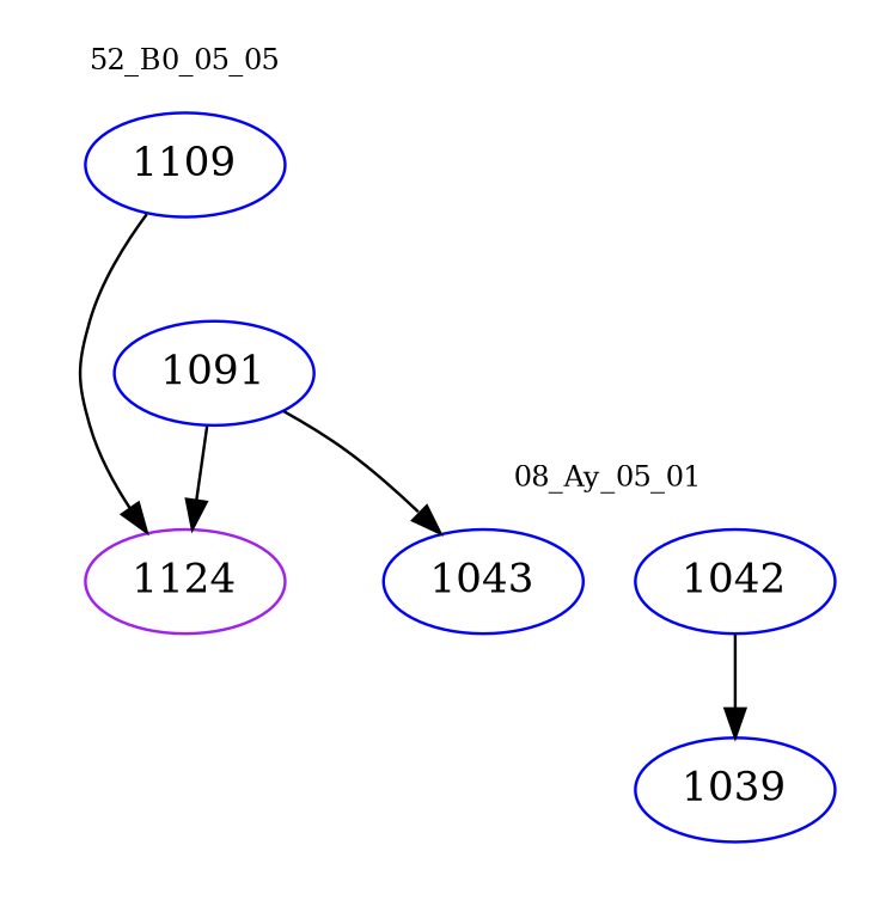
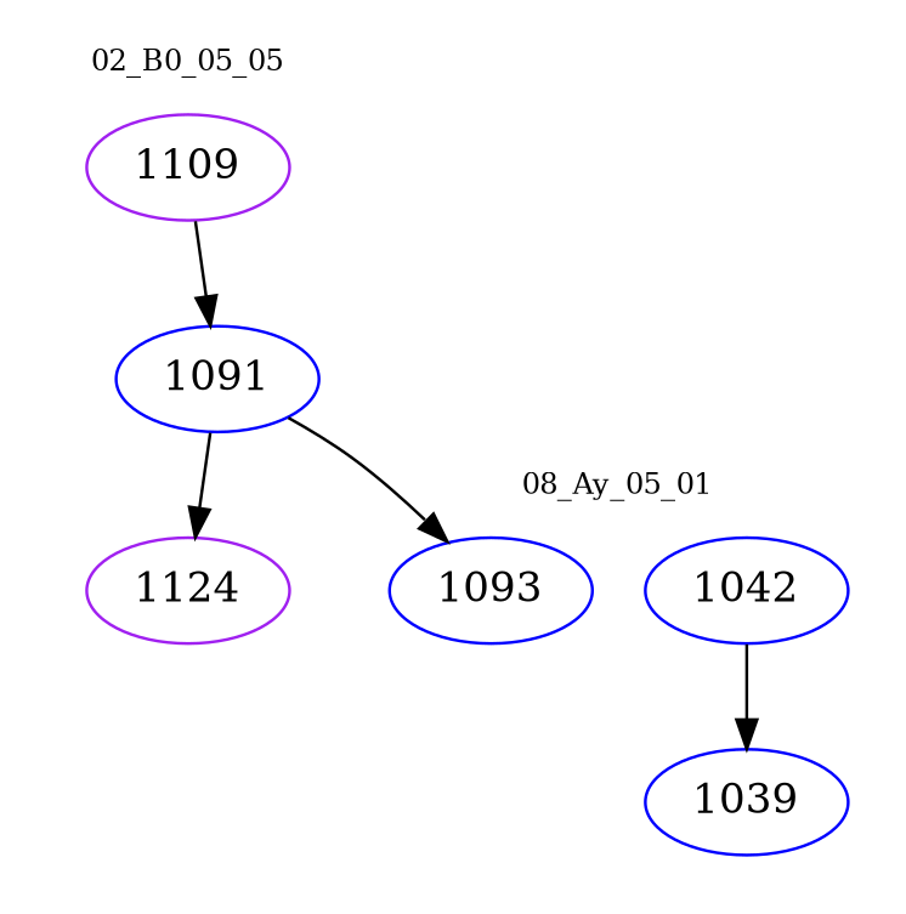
  digraph {
    node [color=blue]
    edge [color=black]
    n1 [label=1042]
    n2 [label=1039]
-   n3 [label=1043]
-   n4 [label=1109]
+   n3 [label=1093]
+   n4 [color=purple label=1109]
    n5 [label=1091]
    n6 [color=purple label=1124]
    subgraph cluster_1 {
      color=white
      fontsize=10
      label="08_Ay_05_01"
      n1
      n2
      n3
    }
    subgraph cluster_2 {
      color=white
      fontsize=10
-     label="52_B0_05_05"
+     label="02_B0_05_05"
      n4
      n5
      n6
    }
    n1 -> n2
-   n4 -> n6
+   n4 -> n5
    n5 -> n3
    n5 -> n6
  }
